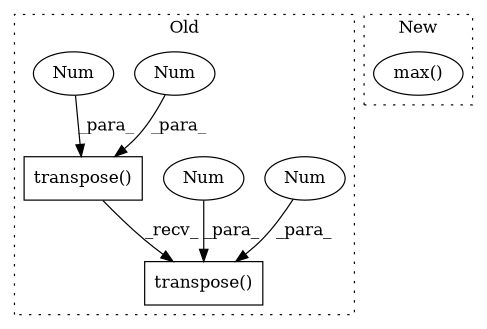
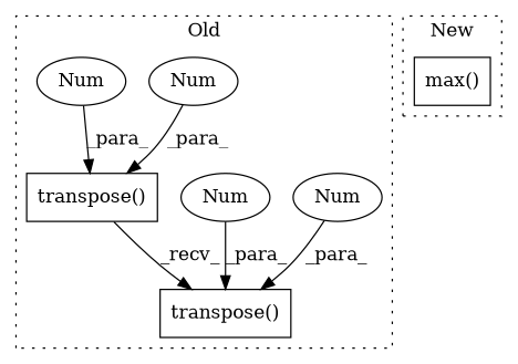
  digraph {
    node [a=76 l=1 shape=ellipse]
    n1 [a=75 l="28,1" label="transpose()" s="18285,18323" shape=box]
    n2 [label=Num s=18313]
    n3 [label=Num s=18319]
    n4 [a=75 l="18,1" label="transpose()" s="18088,18113" shape=box]
    n5 [label=Num s=18112]
    n6 [label=Num s=18109]
-   n7 [a=75 l=24 label="max()" s=17714]
+   n7 [a=75 l=24 label="max()" s=17714 shape=box]
    subgraph cluster_1 {
      label=Old
      style=dotted
      n1
      n2
      n3
      n4
      n5
      n6
    }
    subgraph cluster_2 {
      label=New
      style=dotted
      n7
    }
    n2 -> n1 [label=_para_]
    n3 -> n1 [label=_para_]
    n4 -> n1 [label=_recv_]
    n5 -> n4 [label=_para_]
    n6 -> n4 [label=_para_]
  }
